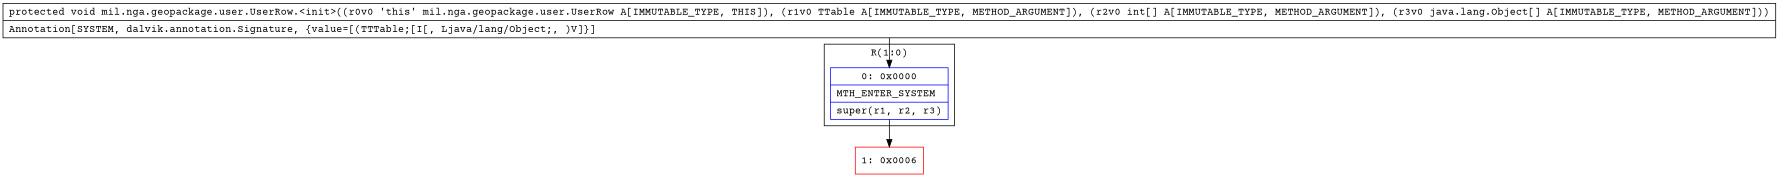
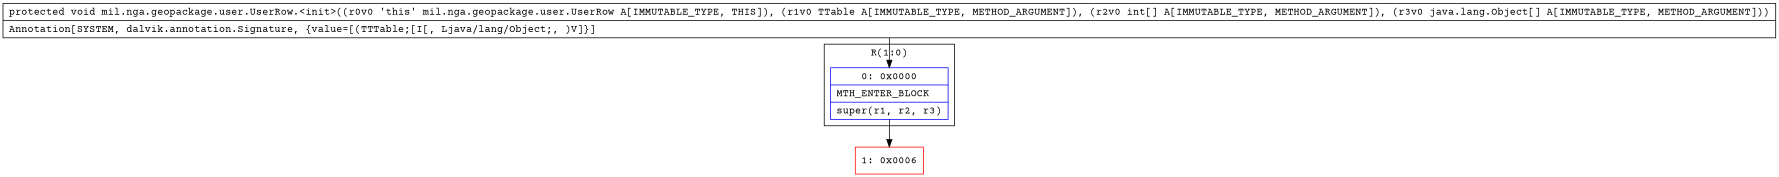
  digraph {
    fontname="Courier Prime"
    node [shape=record fontname="Courier Prime"]
    edge [fontname="Courier Prime"]
-   n1 [color=blue label="{0\:\ 0x0000|MTH_ENTER_SYSTEM\l|super(r1, r2, r3)\l}"]
+   n1 [color=blue label="{0\:\ 0x0000|MTH_ENTER_BLOCK\l|super(r1, r2, r3)\l}"]
    n2 [color=red label="{1\:\ 0x0006}"]
    n3 [label="{protected void mil.nga.geopackage.user.UserRow.\<init\>((r0v0 'this' mil.nga.geopackage.user.UserRow A[IMMUTABLE_TYPE, THIS]), (r1v0 TTable A[IMMUTABLE_TYPE, METHOD_ARGUMENT]), (r2v0 int[] A[IMMUTABLE_TYPE, METHOD_ARGUMENT]), (r3v0 java.lang.Object[] A[IMMUTABLE_TYPE, METHOD_ARGUMENT]))  | Annotation[SYSTEM, dalvik.annotation.Signature, \{value=[(TTTable;[I[, Ljava\/lang\/Object;, )V]\}]\l}"]
    subgraph cluster_1 {
      label="R(1:0)"
      n1
    }
    n1 -> n2
    n3 -> n1
  }
